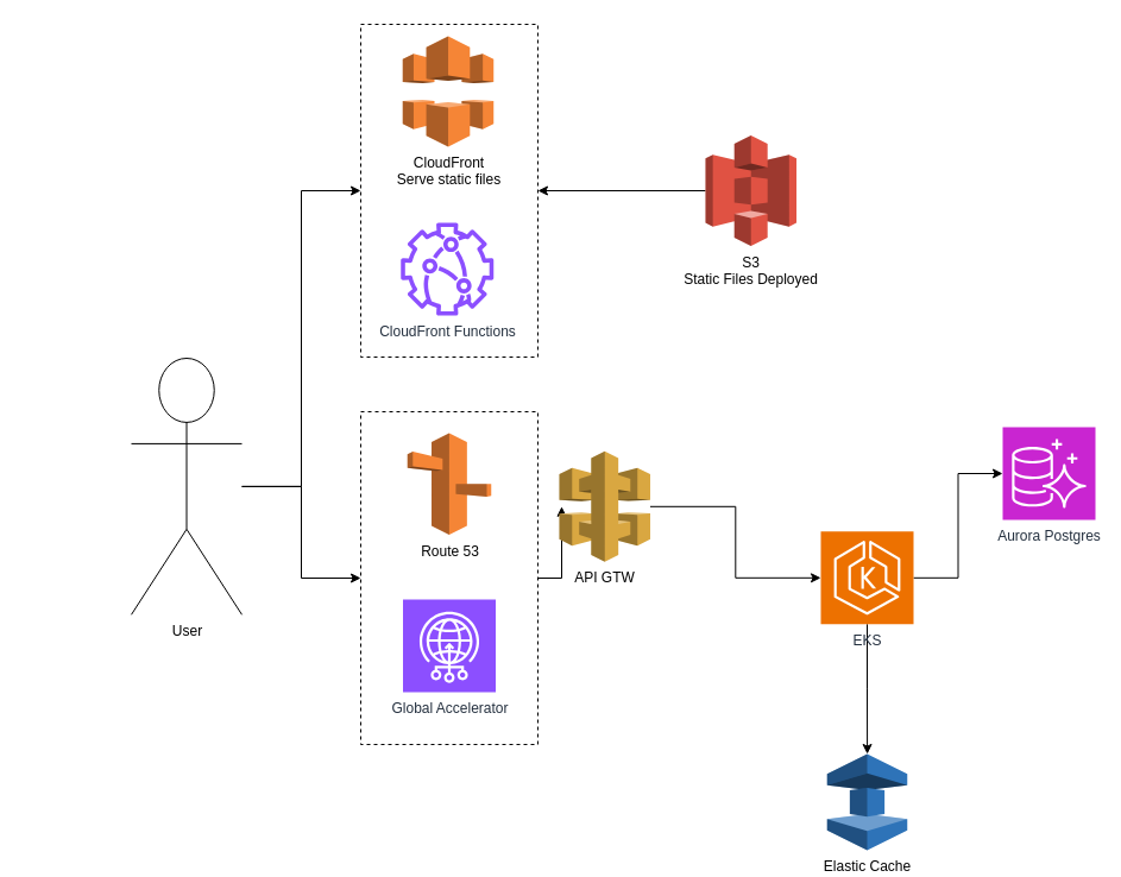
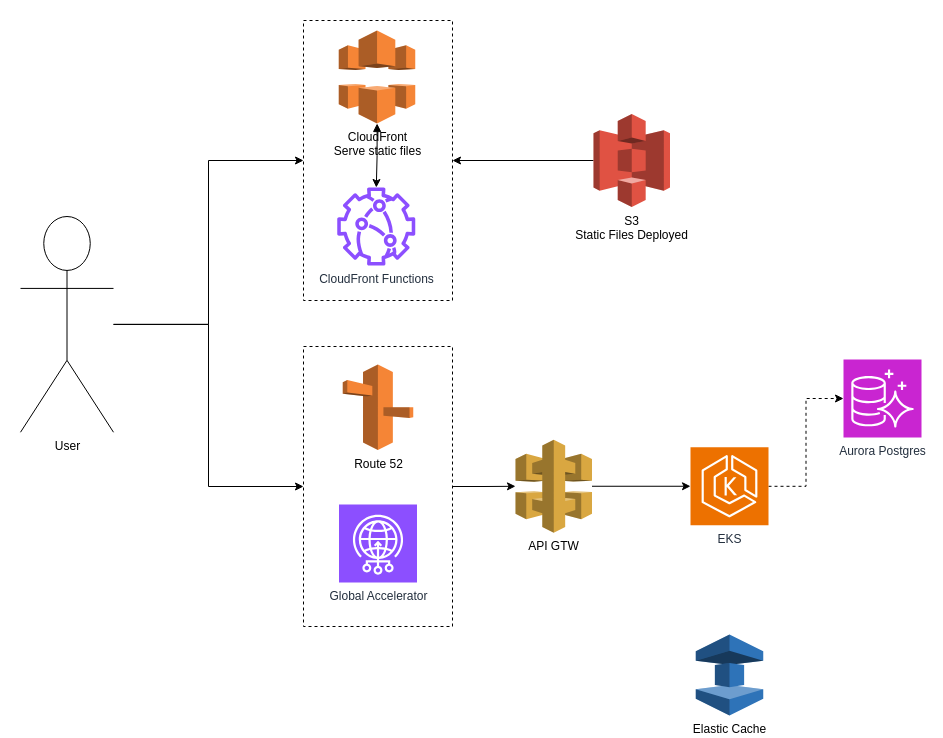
  <mxCell id="0" />
  <mxCell id="1" parent="0" />
  <mxCell id="2" value="" style="rounded=0;whiteSpace=wrap;html=1;dashed=1;" parent="1" vertex="1"><mxGeometry x="303" y="346" width="149" height="280" as="geometry" /></mxCell>
  <mxCell id="3" value="" style="rounded=0;whiteSpace=wrap;html=1;dashed=1;" parent="1" vertex="1"><mxGeometry x="303" y="20" width="149" height="280" as="geometry" /></mxCell>
  <mxCell id="4" style="edgeStyle=orthogonalEdgeStyle;rounded=0;orthogonalLoop=1;jettySize=auto;html=1;entryX=0;entryY=0.5;entryDx=0;entryDy=0;" parent="1" source="6" target="3" edge="1"><mxGeometry relative="1" as="geometry" /></mxCell>
  <mxCell id="5" style="edgeStyle=orthogonalEdgeStyle;rounded=0;orthogonalLoop=1;jettySize=auto;html=1;entryX=0;entryY=0.5;entryDx=0;entryDy=0;" parent="1" source="6" target="2" edge="1"><mxGeometry relative="1" as="geometry" /></mxCell>
- <mxCell id="6" value="User" style="shape=umlActor;verticalLabelPosition=bottom;verticalAlign=top;html=1;outlineConnect=0;" parent="1" vertex="1"><mxGeometry x="110" y="301" width="93" height="215.75" as="geometry" /></mxCell>
+ <mxCell id="6" value="User" style="shape=umlActor;verticalLabelPosition=bottom;verticalAlign=top;html=1;outlineConnect=0;" parent="1" vertex="1"><mxGeometry x="20" y="216" width="93" height="215.75" as="geometry" /></mxCell>
  <mxCell id="7" style="edgeStyle=orthogonalEdgeStyle;rounded=0;orthogonalLoop=1;jettySize=auto;html=1;entryX=1;entryY=0.5;entryDx=0;entryDy=0;" parent="1" source="8" target="3" edge="1"><mxGeometry relative="1" as="geometry" /></mxCell>
  <mxCell id="8" value="S3&lt;br&gt;Static Files Deployed" style="outlineConnect=0;dashed=0;verticalLabelPosition=bottom;verticalAlign=top;align=center;html=1;shape=mxgraph.aws3.s3;fillColor=#E05243;gradientColor=none;" parent="1" vertex="1"><mxGeometry x="593" y="113.5" width="76.5" height="93" as="geometry" /></mxCell>
+ <mxCell id="9" style="edgeStyle=orthogonalEdgeStyle;rounded=0;orthogonalLoop=1;jettySize=auto;html=1;startArrow=block;startFill=1;" parent="1" source="10" target="21" edge="1"><mxGeometry relative="1" as="geometry"><mxPoint x="376.5" y="194" as="targetPoint" /></mxGeometry></mxCell>
  <mxCell id="10" value="CloudFront&lt;br&gt;Serve static files" style="outlineConnect=0;dashed=0;verticalLabelPosition=bottom;verticalAlign=top;align=center;html=1;shape=mxgraph.aws3.cloudfront;fillColor=#F58536;gradientColor=none;" parent="1" vertex="1"><mxGeometry x="338.25" y="30" width="76.5" height="93" as="geometry" /></mxCell>
  <mxCell id="11" style="edgeStyle=orthogonalEdgeStyle;rounded=0;orthogonalLoop=1;jettySize=auto;html=1;exitX=1;exitY=0.5;exitDx=0;exitDy=0;" parent="1" source="2" target="14" edge="1"><mxGeometry relative="1" as="geometry" /></mxCell>
- <mxCell id="12" value="Route 53" style="outlineConnect=0;dashed=0;verticalLabelPosition=bottom;verticalAlign=top;align=center;html=1;shape=mxgraph.aws3.route_53;fillColor=#F58536;gradientColor=none;" parent="1" vertex="1"><mxGeometry x="342.25" y="364" width="70.5" height="85.5" as="geometry" /></mxCell>
+ <mxCell id="12" value="Route 52" style="outlineConnect=0;dashed=0;verticalLabelPosition=bottom;verticalAlign=top;align=center;html=1;shape=mxgraph.aws3.route_53;fillColor=#F58536;gradientColor=none;" parent="1" vertex="1"><mxGeometry x="342.25" y="364" width="70.5" height="85.5" as="geometry" /></mxCell>
  <mxCell id="13" style="edgeStyle=orthogonalEdgeStyle;rounded=0;orthogonalLoop=1;jettySize=auto;html=1;" parent="1" source="14" target="17" edge="1"><mxGeometry relative="1" as="geometry" /></mxCell>
- <mxCell id="14" value="API GTW" style="outlineConnect=0;dashed=0;verticalLabelPosition=bottom;verticalAlign=top;align=center;html=1;shape=mxgraph.aws3.api_gateway;fillColor=#D9A741;gradientColor=none;" parent="1" vertex="1"><mxGeometry x="470" y="379.25" width="76.5" height="93" as="geometry" /></mxCell>
- <mxCell id="15" style="edgeStyle=orthogonalEdgeStyle;rounded=0;orthogonalLoop=1;jettySize=auto;html=1;" parent="1" source="17" target="18" edge="1"><mxGeometry relative="1" as="geometry" /></mxCell>
- <mxCell id="16" style="edgeStyle=orthogonalEdgeStyle;rounded=0;orthogonalLoop=1;jettySize=auto;html=1;entryX=0;entryY=0.5;entryDx=0;entryDy=0;entryPerimeter=0;" parent="1" source="17" target="19" edge="1"><mxGeometry relative="1" as="geometry" /></mxCell>
+ <mxCell id="14" value="API GTW" style="outlineConnect=0;dashed=0;verticalLabelPosition=bottom;verticalAlign=top;align=center;html=1;shape=mxgraph.aws3.api_gateway;fillColor=#D9A741;gradientColor=none;" parent="1" vertex="1"><mxGeometry x="515" y="439.25" width="76.5" height="93" as="geometry" /></mxCell>
+ <mxCell id="16" style="edgeStyle=orthogonalEdgeStyle;rounded=0;orthogonalLoop=1;jettySize=auto;html=1;entryX=0;entryY=0.5;entryDx=0;entryDy=0;entryPerimeter=0;dashed=1;" parent="1" source="17" target="19" edge="1"><mxGeometry relative="1" as="geometry" /></mxCell>
  <mxCell id="17" value="EKS" style="sketch=0;points=[[0,0,0],[0.25,0,0],[0.5,0,0],[0.75,0,0],[1,0,0],[0,1,0],[0.25,1,0],[0.5,1,0],[0.75,1,0],[1,1,0],[0,0.25,0],[0,0.5,0],[0,0.75,0],[1,0.25,0],[1,0.5,0],[1,0.75,0]];outlineConnect=0;fontColor=#232F3E;fillColor=#ED7100;strokeColor=#ffffff;dashed=0;verticalLabelPosition=bottom;verticalAlign=top;align=center;html=1;fontSize=12;fontStyle=0;aspect=fixed;shape=mxgraph.aws4.resourceIcon;resIcon=mxgraph.aws4.eks;" parent="1" vertex="1"><mxGeometry x="690" y="446.75" width="78" height="78" as="geometry" /></mxCell>
  <mxCell id="18" value="Elastic Cache" style="outlineConnect=0;dashed=0;verticalLabelPosition=bottom;verticalAlign=top;align=center;html=1;shape=mxgraph.aws3.elasticache;fillColor=#2E73B8;gradientColor=none;" parent="1" vertex="1"><mxGeometry x="695.25" y="634" width="67.5" height="81" as="geometry" /></mxCell>
  <mxCell id="19" value="Aurora Postgres" style="sketch=0;points=[[0,0,0],[0.25,0,0],[0.5,0,0],[0.75,0,0],[1,0,0],[0,1,0],[0.25,1,0],[0.5,1,0],[0.75,1,0],[1,1,0],[0,0.25,0],[0,0.5,0],[0,0.75,0],[1,0.25,0],[1,0.5,0],[1,0.75,0]];outlineConnect=0;fontColor=#232F3E;fillColor=#C925D1;strokeColor=#ffffff;dashed=0;verticalLabelPosition=bottom;verticalAlign=top;align=center;html=1;fontSize=12;fontStyle=0;aspect=fixed;shape=mxgraph.aws4.resourceIcon;resIcon=mxgraph.aws4.aurora;" parent="1" vertex="1"><mxGeometry x="843" y="359" width="78" height="78" as="geometry" /></mxCell>
  <mxCell id="20" value="Global Accelerator" style="sketch=0;points=[[0,0,0],[0.25,0,0],[0.5,0,0],[0.75,0,0],[1,0,0],[0,1,0],[0.25,1,0],[0.5,1,0],[0.75,1,0],[1,1,0],[0,0.25,0],[0,0.5,0],[0,0.75,0],[1,0.25,0],[1,0.5,0],[1,0.75,0]];outlineConnect=0;fontColor=#232F3E;fillColor=#8C4FFF;strokeColor=#ffffff;dashed=0;verticalLabelPosition=bottom;verticalAlign=top;align=center;html=1;fontSize=12;fontStyle=0;aspect=fixed;shape=mxgraph.aws4.resourceIcon;resIcon=mxgraph.aws4.global_accelerator;" parent="1" vertex="1"><mxGeometry x="338.5" y="504" width="78" height="78" as="geometry" /></mxCell>
  <mxCell id="21" value="CloudFront Functions" style="sketch=0;outlineConnect=0;fontColor=#232F3E;gradientColor=none;fillColor=#8C4FFF;strokeColor=none;dashed=0;verticalLabelPosition=bottom;verticalAlign=top;align=center;html=1;fontSize=12;fontStyle=0;aspect=fixed;pointerEvents=1;shape=mxgraph.aws4.cloudfront_functions;" vertex="1" parent="1"><mxGeometry x="336.75" y="187" width="78" height="78" as="geometry" /></mxCell>
